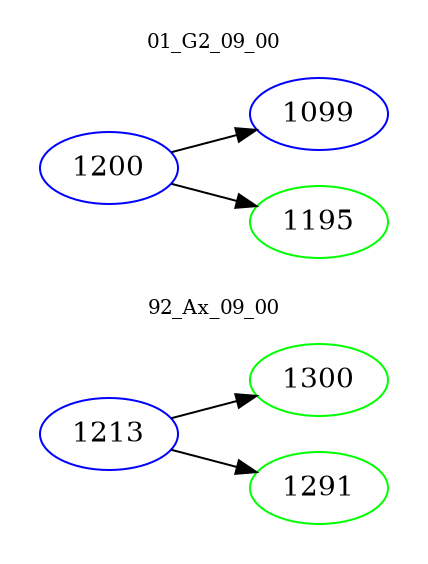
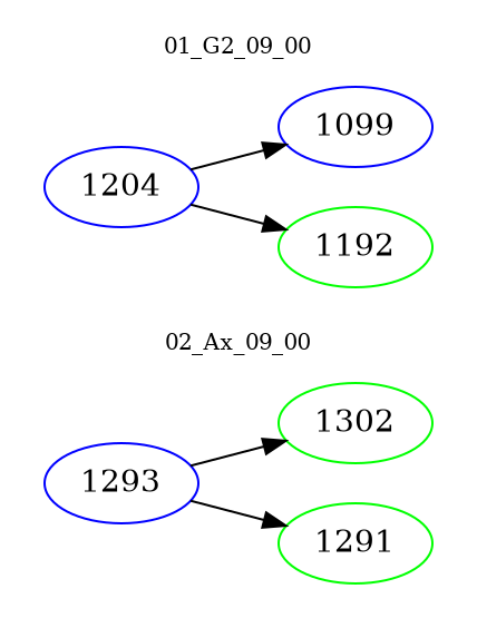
  digraph {
    rankdir=LR
    node [color=blue]
    edge [color=black]
-   n1 [label=1213]
+   n1 [label=1293]
    n2 [color=green label=1291]
-   n3 [color=green label=1300]
-   n4 [label=1200]
-   n5 [color=green label=1195]
+   n3 [color=green label=1302]
+   n4 [label=1204]
+   n5 [color=green label=1192]
    n6 [label=1099]
    subgraph cluster_1 {
      color=white
      fontsize=10
-     label="92_Ax_09_00"
+     label="02_Ax_09_00"
      n1
      n2
      n3
    }
    subgraph cluster_2 {
      color=white
      fontsize=10
      label="01_G2_09_00"
      n4
      n5
      n6
    }
    n1 -> n2
    n1 -> n3
    n4 -> n5
    n4 -> n6
  }
